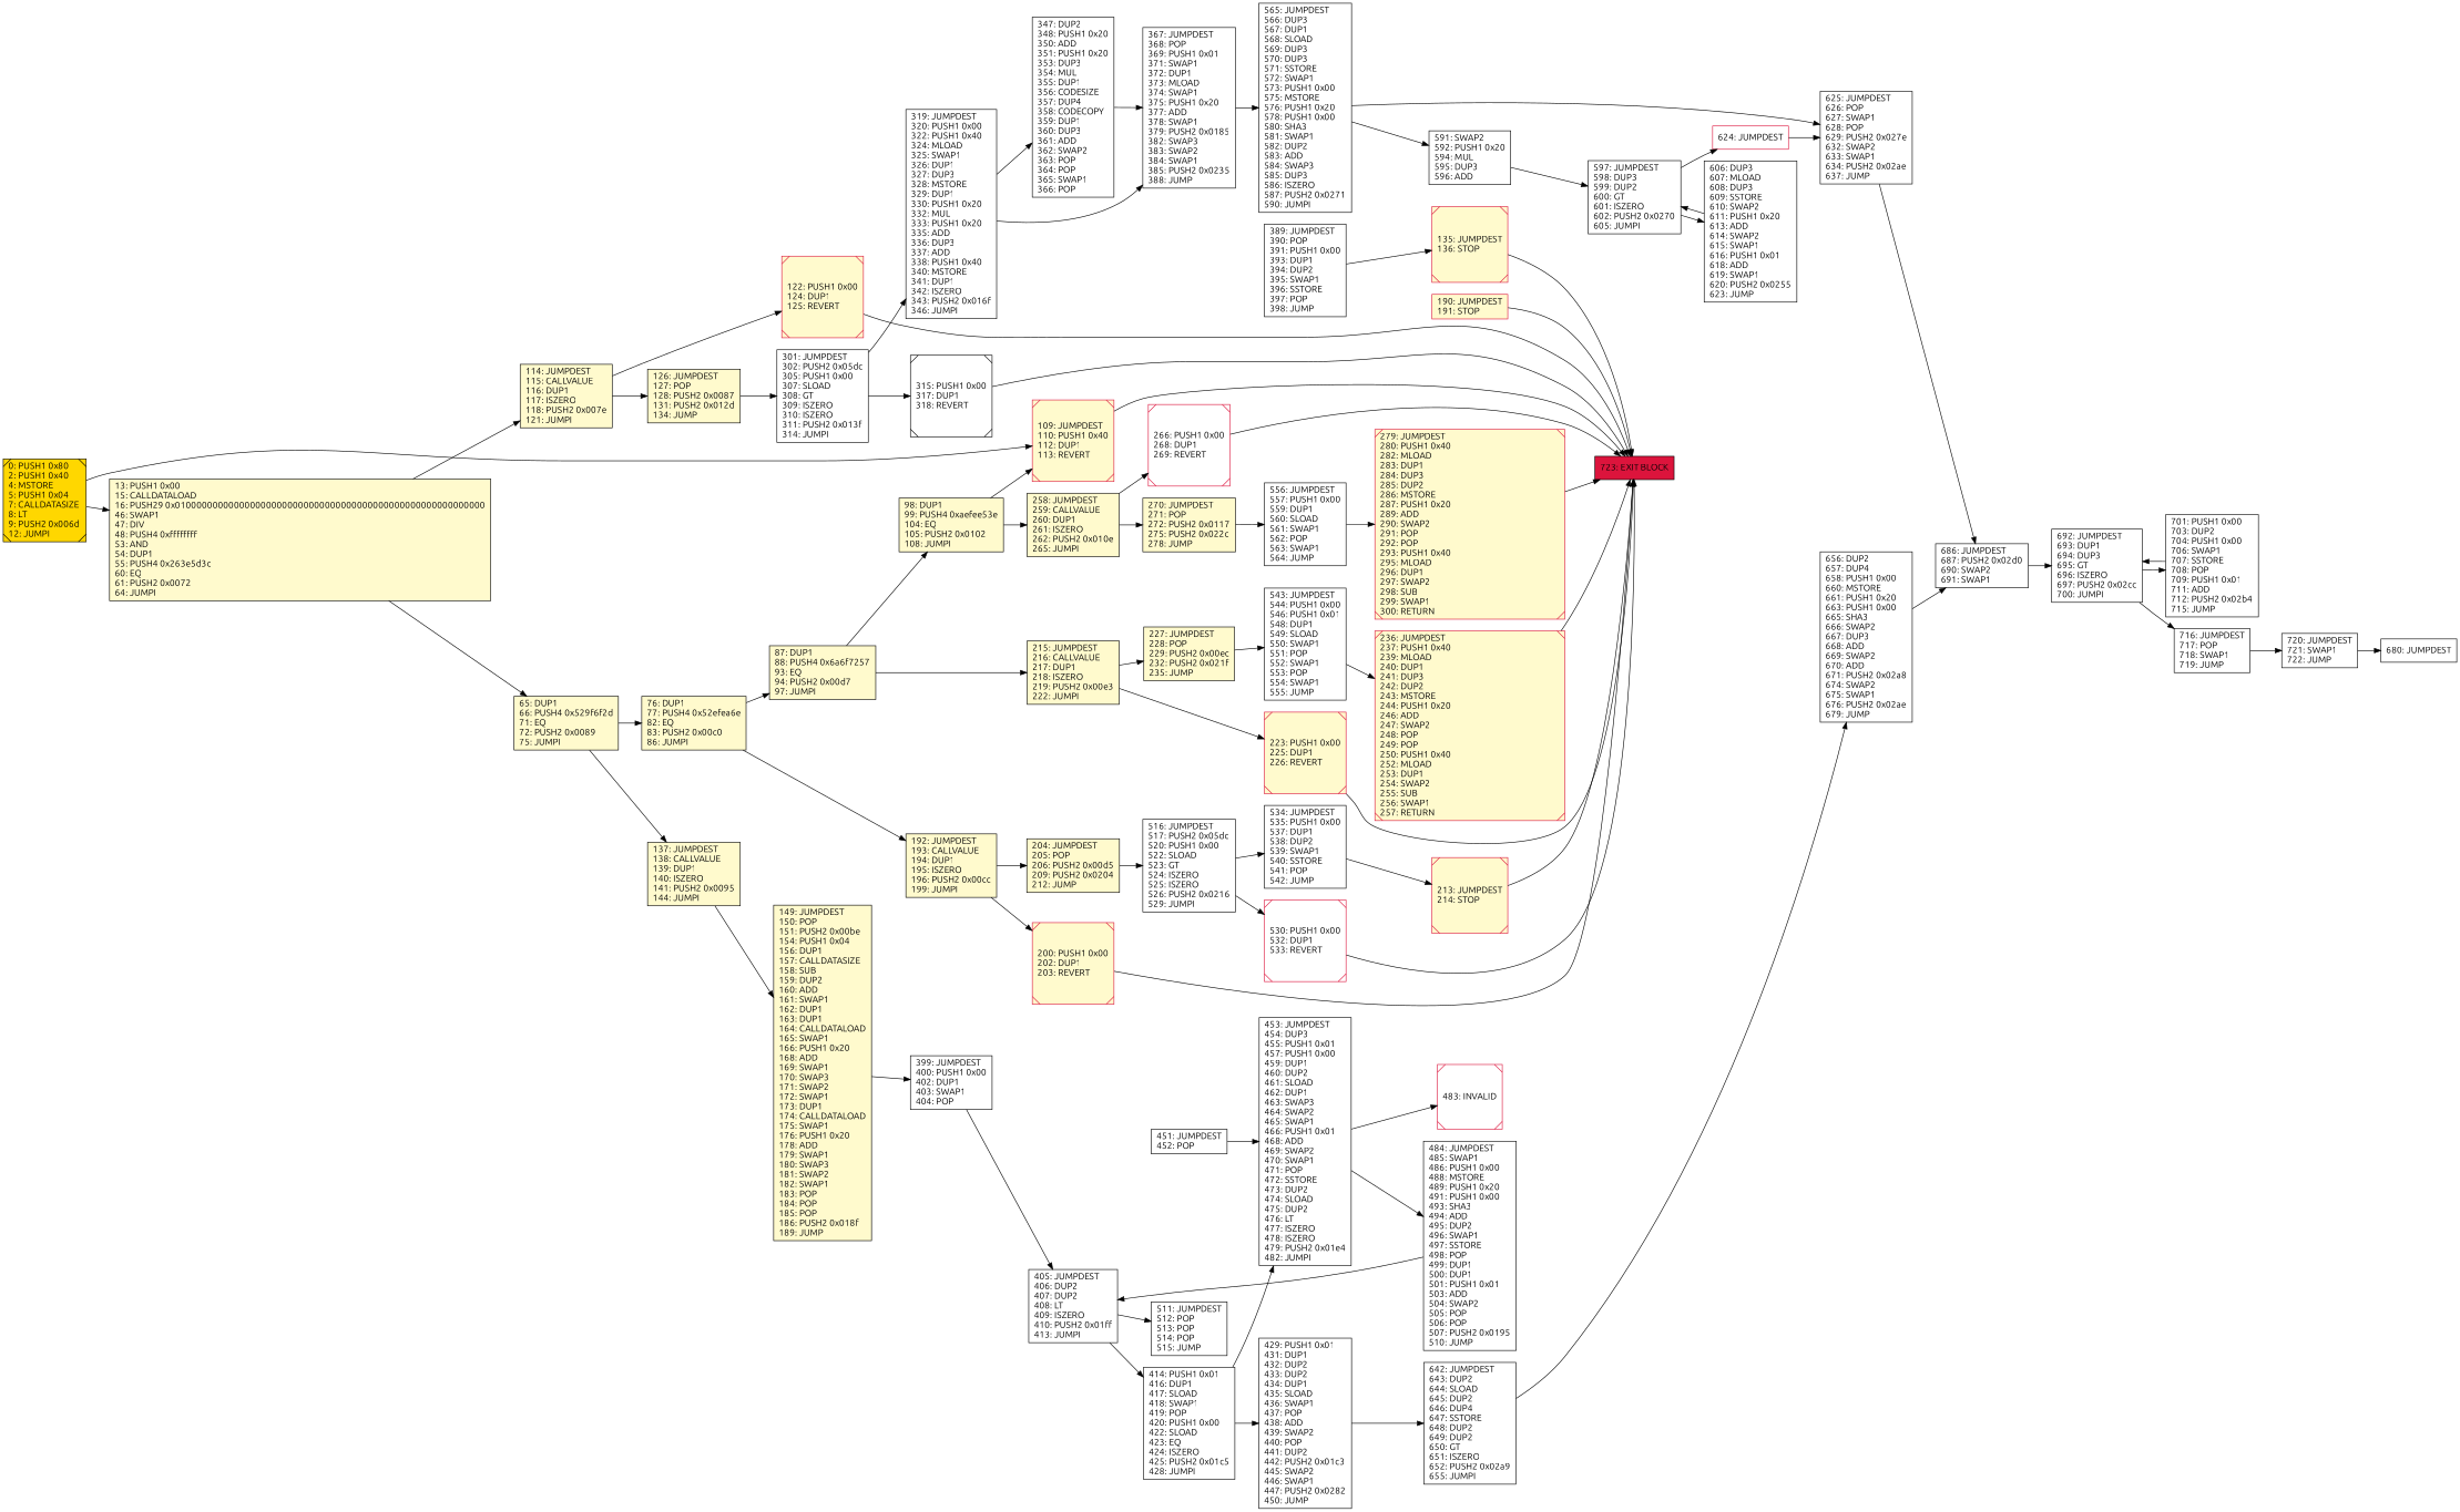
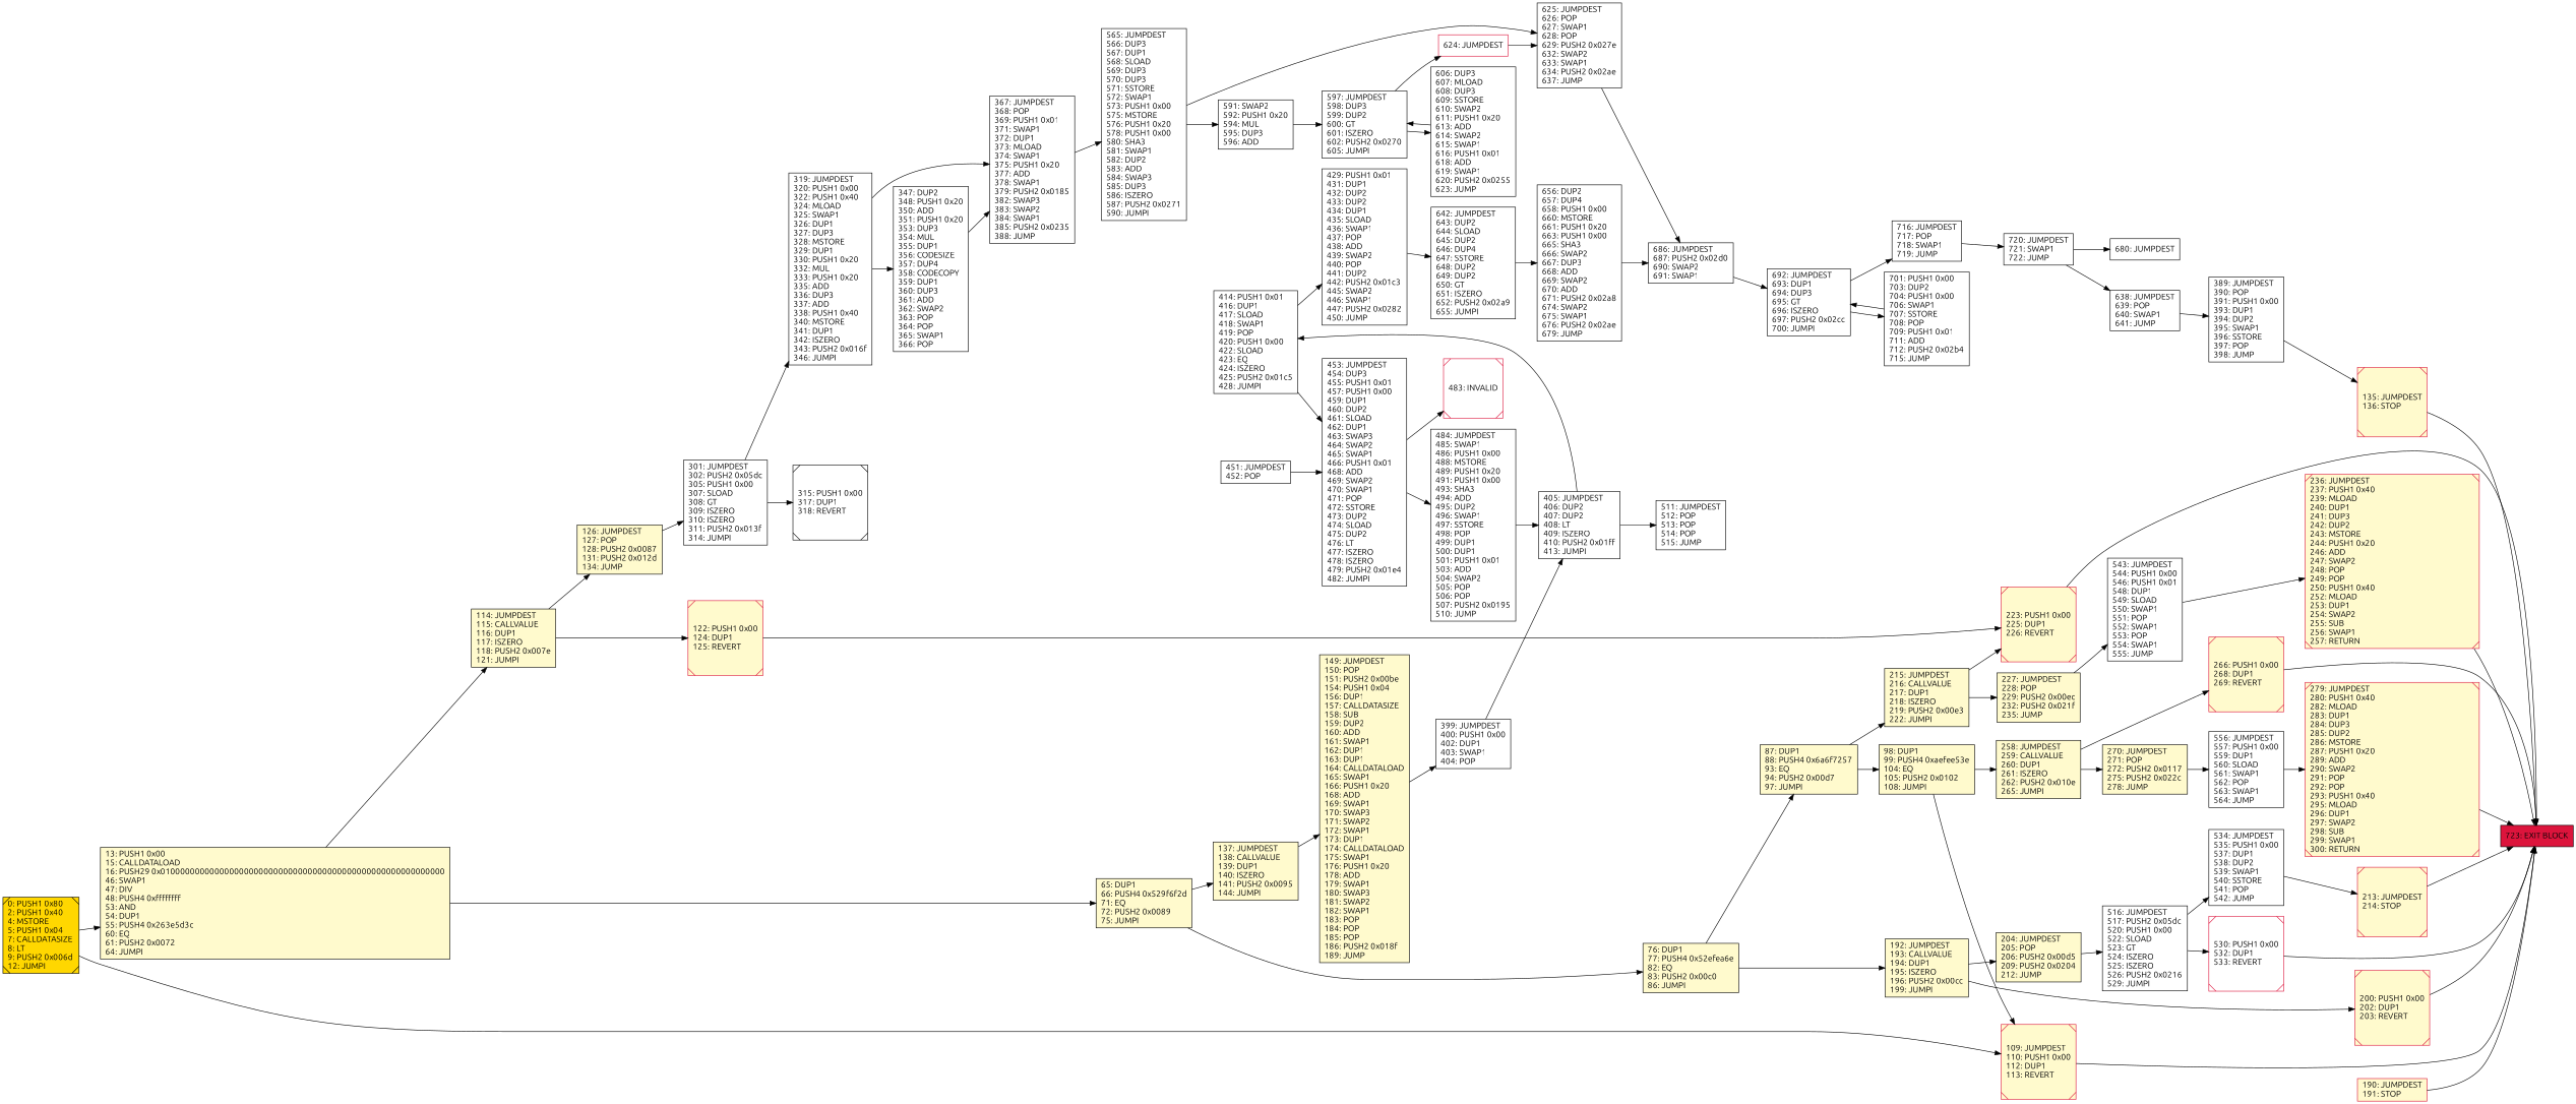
  digraph {
    fontname=Ubuntu
    rankdir=LR
    node [color=black fillcolor=white fontcolor=black fontname=Ubuntu shape=box style=filled]
    edge [fontname=Ubuntu]
    n1 [fillcolor=lemonchiffon label="215: JUMPDEST\l216: CALLVALUE\l217: DUP1\l218: ISZERO\l219: PUSH2 0x00e3\l222: JUMPI\l"]
    n2 [fillcolor=lemonchiffon label="227: JUMPDEST\l228: POP\l229: PUSH2 0x00ec\l232: PUSH2 0x021f\l235: JUMP\l"]
    n3 [color=crimson fillcolor=lemonchiffon label="223: PUSH1 0x00\l225: DUP1\l226: REVERT\l" shape=Msquare]
    n4 [label="543: JUMPDEST\l544: PUSH1 0x00\l546: PUSH1 0x01\l548: DUP1\l549: SLOAD\l550: SWAP1\l551: POP\l552: SWAP1\l553: POP\l554: SWAP1\l555: JUMP\l"]
    n5 [fillcolor=crimson label="723: EXIT BLOCK\l"]
    n6 [label="597: JUMPDEST\l598: DUP3\l599: DUP2\l600: GT\l601: ISZERO\l602: PUSH2 0x0270\l605: JUMPI\l"]
    n7 [color=crimson label="624: JUMPDEST\l"]
    n8 [label="606: DUP3\l607: MLOAD\l608: DUP3\l609: SSTORE\l610: SWAP2\l611: PUSH1 0x20\l613: ADD\l614: SWAP2\l615: SWAP1\l616: PUSH1 0x01\l618: ADD\l619: SWAP1\l620: PUSH2 0x0255\l623: JUMP\l"]
    n9 [label="625: JUMPDEST\l626: POP\l627: SWAP1\l628: POP\l629: PUSH2 0x027e\l632: SWAP2\l633: SWAP1\l634: PUSH2 0x02ae\l637: JUMP\l"]
    n10 [label="556: JUMPDEST\l557: PUSH1 0x00\l559: DUP1\l560: SLOAD\l561: SWAP1\l562: POP\l563: SWAP1\l564: JUMP\l"]
    n11 [color=crimson fillcolor=lemonchiffon label="279: JUMPDEST\l280: PUSH1 0x40\l282: MLOAD\l283: DUP1\l284: DUP3\l285: DUP2\l286: MSTORE\l287: PUSH1 0x20\l289: ADD\l290: SWAP2\l291: POP\l292: POP\l293: PUSH1 0x40\l295: MLOAD\l296: DUP1\l297: SWAP2\l298: SUB\l299: SWAP1\l300: RETURN\l" shape=Msquare]
    n12 [fillcolor=lemonchiffon label="192: JUMPDEST\l193: CALLVALUE\l194: DUP1\l195: ISZERO\l196: PUSH2 0x00cc\l199: JUMPI\l"]
    n13 [fillcolor=lemonchiffon label="204: JUMPDEST\l205: POP\l206: PUSH2 0x00d5\l209: PUSH2 0x0204\l212: JUMP\l"]
    n14 [color=crimson fillcolor=lemonchiffon label="200: PUSH1 0x00\l202: DUP1\l203: REVERT\l" shape=Msquare]
    n15 [label="516: JUMPDEST\l517: PUSH2 0x05dc\l520: PUSH1 0x00\l522: SLOAD\l523: GT\l524: ISZERO\l525: ISZERO\l526: PUSH2 0x0216\l529: JUMPI\l"]
    n16 [label="429: PUSH1 0x01\l431: DUP1\l432: DUP2\l433: DUP2\l434: DUP1\l435: SLOAD\l436: SWAP1\l437: POP\l438: ADD\l439: SWAP2\l440: POP\l441: DUP2\l442: PUSH2 0x01c3\l445: SWAP2\l446: SWAP1\l447: PUSH2 0x0282\l450: JUMP\l"]
    n17 [label="642: JUMPDEST\l643: DUP2\l644: SLOAD\l645: DUP2\l646: DUP4\l647: SSTORE\l648: DUP2\l649: DUP2\l650: GT\l651: ISZERO\l652: PUSH2 0x02a9\l655: JUMPI\l"]
    n18 [label="656: DUP2\l657: DUP4\l658: PUSH1 0x00\l660: MSTORE\l661: PUSH1 0x20\l663: PUSH1 0x00\l665: SHA3\l666: SWAP2\l667: DUP3\l668: ADD\l669: SWAP2\l670: ADD\l671: PUSH2 0x02a8\l674: SWAP2\l675: SWAP1\l676: PUSH2 0x02ae\l679: JUMP\l"]
    n19 [label="534: JUMPDEST\l535: PUSH1 0x00\l537: DUP1\l538: DUP2\l539: SWAP1\l540: SSTORE\l541: POP\l542: JUMP\l"]
    n20 [color=crimson fillcolor=lemonchiffon label="213: JUMPDEST\l214: STOP\l" shape=Msquare]
    n21 [label="701: PUSH1 0x00\l703: DUP2\l704: PUSH1 0x00\l706: SWAP1\l707: SSTORE\l708: POP\l709: PUSH1 0x01\l711: ADD\l712: PUSH2 0x02b4\l715: JUMP\l"]
    n22 [label="692: JUMPDEST\l693: DUP1\l694: DUP3\l695: GT\l696: ISZERO\l697: PUSH2 0x02cc\l700: JUMPI\l"]
    n23 [label="716: JUMPDEST\l717: POP\l718: SWAP1\l719: JUMP\l"]
    n24 [fillcolor=lemonchiffon label="270: JUMPDEST\l271: POP\l272: PUSH2 0x0117\l275: PUSH2 0x022c\l278: JUMP\l"]
    n25 [color=crimson fillcolor=lemonchiffon label="135: JUMPDEST\l136: STOP\l" shape=Msquare]
    n26 [label="301: JUMPDEST\l302: PUSH2 0x05dc\l305: PUSH1 0x00\l307: SLOAD\l308: GT\l309: ISZERO\l310: ISZERO\l311: PUSH2 0x013f\l314: JUMPI\l"]
    n27 [label="315: PUSH1 0x00\l317: DUP1\l318: REVERT\l" shape=Msquare]
    n28 [label="319: JUMPDEST\l320: PUSH1 0x00\l322: PUSH1 0x40\l324: MLOAD\l325: SWAP1\l326: DUP1\l327: DUP3\l328: MSTORE\l329: DUP1\l330: PUSH1 0x20\l332: MUL\l333: PUSH1 0x20\l335: ADD\l336: DUP3\l337: ADD\l338: PUSH1 0x40\l340: MSTORE\l341: DUP1\l342: ISZERO\l343: PUSH2 0x016f\l346: JUMPI\l"]
    n29 [label="367: JUMPDEST\l368: POP\l369: PUSH1 0x01\l371: SWAP1\l372: DUP1\l373: MLOAD\l374: SWAP1\l375: PUSH1 0x20\l377: ADD\l378: SWAP1\l379: PUSH2 0x0185\l382: SWAP3\l383: SWAP2\l384: SWAP1\l385: PUSH2 0x0235\l388: JUMP\l"]
    n30 [label="347: DUP2\l348: PUSH1 0x20\l350: ADD\l351: PUSH1 0x20\l353: DUP3\l354: MUL\l355: DUP1\l356: CODESIZE\l357: DUP4\l358: CODECOPY\l359: DUP1\l360: DUP3\l361: ADD\l362: SWAP2\l363: POP\l364: POP\l365: SWAP1\l366: POP\l"]
    n31 [label="686: JUMPDEST\l687: PUSH2 0x02d0\l690: SWAP2\l691: SWAP1\l"]
    n32 [fillcolor=lemonchiffon label="13: PUSH1 0x00\l15: CALLDATALOAD\l16: PUSH29 0x0100000000000000000000000000000000000000000000000000000000\l46: SWAP1\l47: DIV\l48: PUSH4 0xffffffff\l53: AND\l54: DUP1\l55: PUSH4 0x263e5d3c\l60: EQ\l61: PUSH2 0x0072\l64: JUMPI\l"]
    n33 [fillcolor=lemonchiffon label="65: DUP1\l66: PUSH4 0x529f6f2d\l71: EQ\l72: PUSH2 0x0089\l75: JUMPI\l"]
    n34 [fillcolor=lemonchiffon label="114: JUMPDEST\l115: CALLVALUE\l116: DUP1\l117: ISZERO\l118: PUSH2 0x007e\l121: JUMPI\l"]
    n35 [fillcolor=lemonchiffon label="76: DUP1\l77: PUSH4 0x52efea6e\l82: EQ\l83: PUSH2 0x00c0\l86: JUMPI\l"]
    n36 [fillcolor=lemonchiffon label="137: JUMPDEST\l138: CALLVALUE\l139: DUP1\l140: ISZERO\l141: PUSH2 0x0095\l144: JUMPI\l"]
    n37 [fillcolor=lemonchiffon label="126: JUMPDEST\l127: POP\l128: PUSH2 0x0087\l131: PUSH2 0x012d\l134: JUMP\l"]
    n38 [color=crimson fillcolor=lemonchiffon label="122: PUSH1 0x00\l124: DUP1\l125: REVERT\l" shape=Msquare]
    n39 [fillcolor=lemonchiffon label="149: JUMPDEST\l150: POP\l151: PUSH2 0x00be\l154: PUSH1 0x04\l156: DUP1\l157: CALLDATASIZE\l158: SUB\l159: DUP2\l160: ADD\l161: SWAP1\l162: DUP1\l163: DUP1\l164: CALLDATALOAD\l165: SWAP1\l166: PUSH1 0x20\l168: ADD\l169: SWAP1\l170: SWAP3\l171: SWAP2\l172: SWAP1\l173: DUP1\l174: CALLDATALOAD\l175: SWAP1\l176: PUSH1 0x20\l178: ADD\l179: SWAP1\l180: SWAP3\l181: SWAP2\l182: SWAP1\l183: POP\l184: POP\l185: POP\l186: PUSH2 0x018f\l189: JUMP\l"]
    n40 [label="399: JUMPDEST\l400: PUSH1 0x00\l402: DUP1\l403: SWAP1\l404: POP\l"]
    n41 [label="405: JUMPDEST\l406: DUP2\l407: DUP2\l408: LT\l409: ISZERO\l410: PUSH2 0x01ff\l413: JUMPI\l"]
    n42 [label="720: JUMPDEST\l721: SWAP1\l722: JUMP\l"]
+   n43 [label="638: JUMPDEST\l639: POP\l640: SWAP1\l641: JUMP\l"]
    n44 [label="680: JUMPDEST\l"]
    n45 [label="511: JUMPDEST\l512: POP\l513: POP\l514: POP\l515: JUMP\l"]
    n46 [color=crimson fillcolor=lemonchiffon label="190: JUMPDEST\l191: STOP\l"]
    n47 [fillcolor=lemonchiffon label="258: JUMPDEST\l259: CALLVALUE\l260: DUP1\l261: ISZERO\l262: PUSH2 0x010e\l265: JUMPI\l"]
-   n48 [color=crimson label="266: PUSH1 0x00\l268: DUP1\l269: REVERT\l" shape=Msquare]
+   n48 [color=crimson fillcolor=lemonchiffon label="266: PUSH1 0x00\l268: DUP1\l269: REVERT\l" shape=Msquare]
    n49 [label="565: JUMPDEST\l566: DUP3\l567: DUP1\l568: SLOAD\l569: DUP3\l570: DUP3\l571: SSTORE\l572: SWAP1\l573: PUSH1 0x00\l575: MSTORE\l576: PUSH1 0x20\l578: PUSH1 0x00\l580: SHA3\l581: SWAP1\l582: DUP2\l583: ADD\l584: SWAP3\l585: DUP3\l586: ISZERO\l587: PUSH2 0x0271\l590: JUMPI\l"]
    n50 [label="591: SWAP2\l592: PUSH1 0x20\l594: MUL\l595: DUP3\l596: ADD\l"]
    n51 [label="389: JUMPDEST\l390: POP\l391: PUSH1 0x00\l393: DUP1\l394: DUP2\l395: SWAP1\l396: SSTORE\l397: POP\l398: JUMP\l"]
    n52 [color=crimson label="530: PUSH1 0x00\l532: DUP1\l533: REVERT\l" shape=Msquare]
    n53 [color=crimson fillcolor=lemonchiffon label="236: JUMPDEST\l237: PUSH1 0x40\l239: MLOAD\l240: DUP1\l241: DUP3\l242: DUP2\l243: MSTORE\l244: PUSH1 0x20\l246: ADD\l247: SWAP2\l248: POP\l249: POP\l250: PUSH1 0x40\l252: MLOAD\l253: DUP1\l254: SWAP2\l255: SUB\l256: SWAP1\l257: RETURN\l" shape=Msquare]
    n54 [fillcolor=lemonchiffon label="87: DUP1\l88: PUSH4 0x6a6f7257\l93: EQ\l94: PUSH2 0x00d7\l97: JUMPI\l"]
    n55 [fillcolor=lemonchiffon label="98: DUP1\l99: PUSH4 0xaefee53e\l104: EQ\l105: PUSH2 0x0102\l108: JUMPI\l"]
-   n56 [color=crimson fillcolor=lemonchiffon label="109: JUMPDEST\l110: PUSH1 0x40\l112: DUP1\l113: REVERT\l" shape=Msquare]
+   n56 [color=crimson fillcolor=lemonchiffon label="109: JUMPDEST\l110: PUSH1 0x00\l112: DUP1\l113: REVERT\l" shape=Msquare]
    n57 [label="414: PUSH1 0x01\l416: DUP1\l417: SLOAD\l418: SWAP1\l419: POP\l420: PUSH1 0x00\l422: SLOAD\l423: EQ\l424: ISZERO\l425: PUSH2 0x01c5\l428: JUMPI\l"]
    n58 [label="453: JUMPDEST\l454: DUP3\l455: PUSH1 0x01\l457: PUSH1 0x00\l459: DUP1\l460: DUP2\l461: SLOAD\l462: DUP1\l463: SWAP3\l464: SWAP2\l465: SWAP1\l466: PUSH1 0x01\l468: ADD\l469: SWAP2\l470: SWAP1\l471: POP\l472: SSTORE\l473: DUP2\l474: SLOAD\l475: DUP2\l476: LT\l477: ISZERO\l478: ISZERO\l479: PUSH2 0x01e4\l482: JUMPI\l"]
    n59 [label="451: JUMPDEST\l452: POP\l"]
    n60 [color=crimson label="483: INVALID\l" shape=Msquare]
    n61 [label="484: JUMPDEST\l485: SWAP1\l486: PUSH1 0x00\l488: MSTORE\l489: PUSH1 0x20\l491: PUSH1 0x00\l493: SHA3\l494: ADD\l495: DUP2\l496: SWAP1\l497: SSTORE\l498: POP\l499: DUP1\l500: DUP1\l501: PUSH1 0x01\l503: ADD\l504: SWAP2\l505: POP\l506: POP\l507: PUSH2 0x0195\l510: JUMP\l"]
    n62 [fillcolor=gold label="0: PUSH1 0x80\l2: PUSH1 0x40\l4: MSTORE\l5: PUSH1 0x04\l7: CALLDATASIZE\l8: LT\l9: PUSH2 0x006d\l12: JUMPI\l" shape=Msquare]
    n1 -> n2
    n1 -> n3
    n2 -> n4
    n3 -> n5
    n4 -> n53
    n6 -> n7
    n6 -> n8
    n7 -> n9
    n8 -> n6
    n9 -> n31
    n10 -> n11
    n11 -> n5
    n12 -> n13
    n12 -> n14
    n13 -> n15
    n14 -> n5
    n15 -> n19
    n15 -> n52
    n16 -> n17
    n17 -> n18
    n18 -> n31
    n19 -> n20
    n20 -> n5
    n21 -> n22
    n22 -> n21
    n22 -> n23
    n23 -> n42
    n24 -> n10
    n25 -> n5
    n26 -> n27
    n26 -> n28
-   n27 -> n5
    n28 -> n29
    n28 -> n30
    n29 -> n49
    n30 -> n29
    n31 -> n22
    n32 -> n33
    n32 -> n34
    n33 -> n35
    n33 -> n36
    n34 -> n37
    n34 -> n38
    n35 -> n12
    n35 -> n54
    n36 -> n39
    n37 -> n26
-   n38 -> n5
+   n38 -> n3
    n39 -> n40
    n40 -> n41
    n41 -> n45
    n41 -> n57
+   n42 -> n43
    n42 -> n44
+   n43 -> n51
    n46 -> n5
    n47 -> n24
    n47 -> n48
    n48 -> n5
    n49 -> n9
    n49 -> n50
    n50 -> n6
    n51 -> n25
    n52 -> n5
    n53 -> n5
    n54 -> n1
    n54 -> n55
    n55 -> n47
    n55 -> n56
    n56 -> n5
    n57 -> n16
    n57 -> n58
    n58 -> n60
    n58 -> n61
    n59 -> n58
    n61 -> n41
    n62 -> n32
    n62 -> n56
  }
